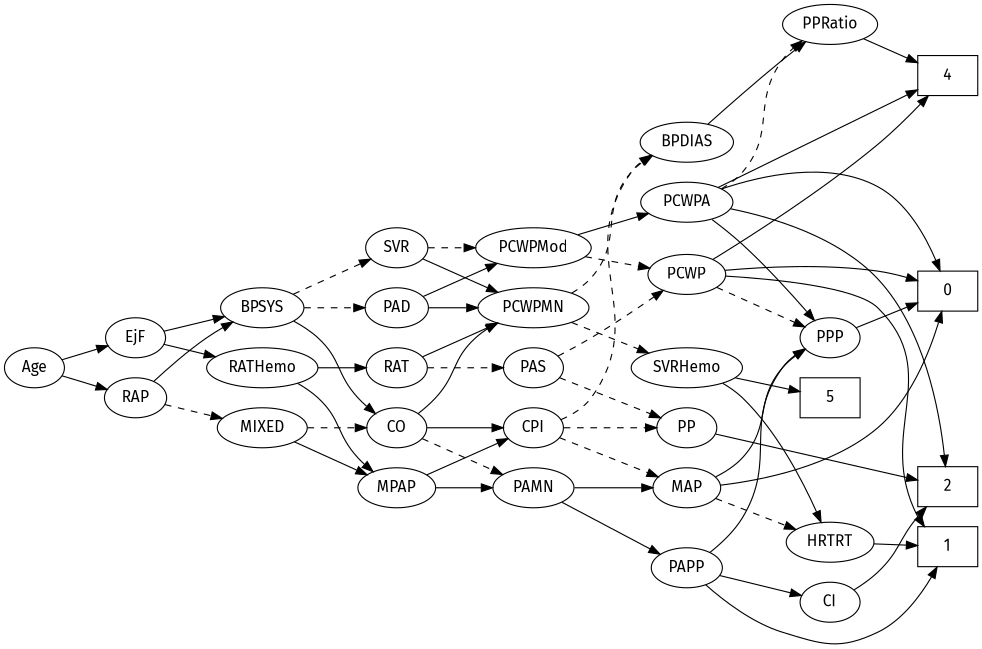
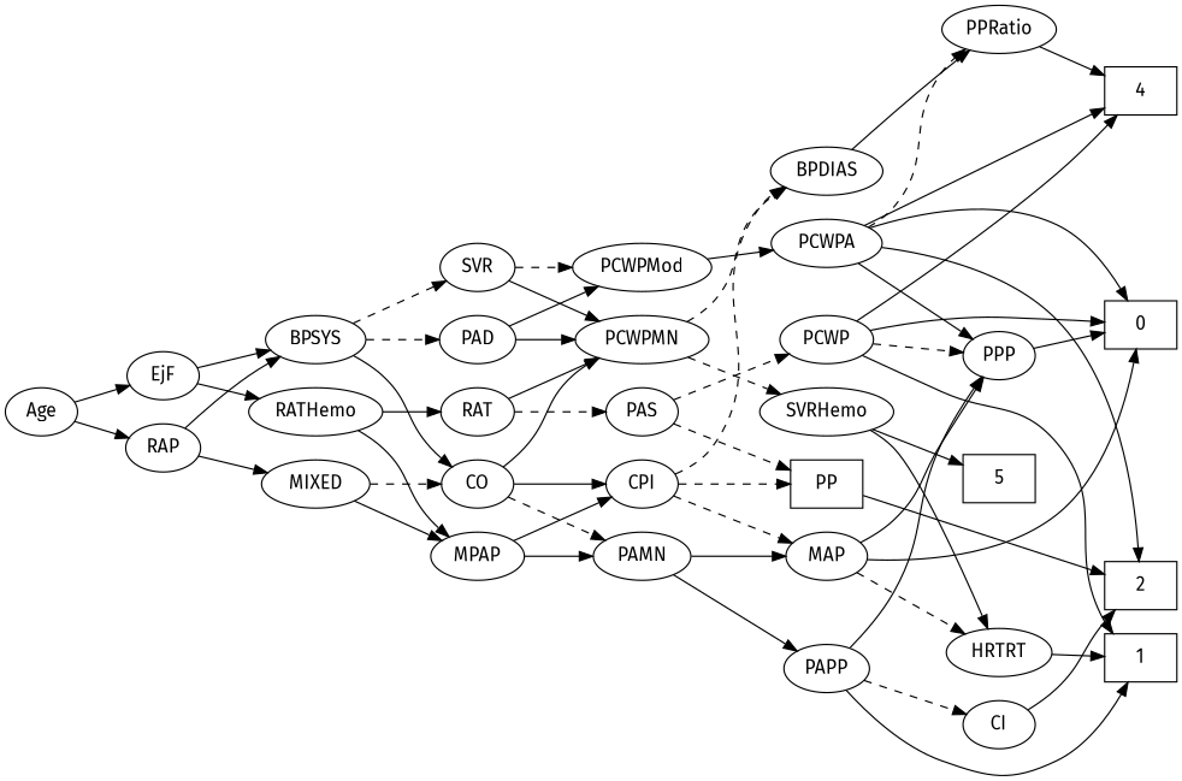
  strict digraph {
    fontname="Fira Sans"
    rankdir=LR
    node [fontname="Fira Sans"]
    edge [fontname="Fira Sans" style=solid]
    1 [height=0.5 shape=box width=0.75]
    2 [height=0.5 shape=box width=0.75]
    n3 [height=0.5 label=0 shape=box width=0.75]
    4 [height=0.5 shape=box width=0.75]
    5 [height=0.5 shape=box width=0.75]
    Age [height=0.5 width=0.75]
    EjF [height=0.5 width=0.75]
    RAP [height=0.5 width=0.77632]
    BPSYS [height=0.5 width=1.0471]
    RATHemo [height=0.5 width=1.3721]
    MIXED [height=0.5 width=1.1193]
    CO [height=0.5 width=0.75]
    PAD [height=0.5 width=0.79437]
    SVR [height=0.5 width=0.77632]
    MPAP [height=0.5 width=0.97491]
    RAT [height=0.5 width=0.75827]
    PAMN [height=0.5 width=1.011]
    CPI [height=0.5 width=0.75]
    PCWPMN [height=0.5 width=1.3902]
    PCWPMod [height=0.5 width=1.4443]
    PAS [height=0.5 width=0.75]
    MAP [height=0.5 width=0.84854]
    PAPP [height=0.5 width=0.88464]
-   PP [height=0.5 width=0.75]
+   PP [height=0.5 width=0.75 shape=box]
    BPDIAS [height=0.5 width=1.1735]
    SVRHemo [height=0.5 width=1.3902]
    PPP [height=0.5 width=0.75]
    HRTRT [height=0.5 width=1.1013]
    CI [height=0.5 width=0.75]
    PPRatio [height=0.5 width=1.1013]
    PCWP [height=0.5 width=0.97491]
    PCWPA [height=0.5 width=1.1555]
    Age -> EjF
    Age -> RAP
    EjF -> BPSYS
    EjF -> RATHemo
    RAP -> BPSYS
-   RAP -> MIXED [style=dashed]
+   RAP -> MIXED
    BPSYS -> CO
    BPSYS -> PAD [style=dashed]
    BPSYS -> SVR [style=dashed]
    RATHemo -> MPAP
    RATHemo -> RAT
    MIXED -> CO [style=dashed]
    MIXED -> MPAP
    CO -> PAMN [style=dashed]
    CO -> CPI
    CO -> PCWPMN
    PAD -> PCWPMN
    PAD -> PCWPMod
    SVR -> PCWPMN
    SVR -> PCWPMod [style=dashed]
    MPAP -> PAMN
    MPAP -> CPI
    RAT -> PCWPMN
    RAT -> PAS [style=dashed]
    PAMN -> MAP
    PAMN -> PAPP
    CPI -> MAP [style=dashed]
    CPI -> PP [style=dashed]
    CPI -> BPDIAS [style=dashed]
    PCWPMN -> BPDIAS [style=dashed]
    PCWPMN -> SVRHemo [style=dashed]
-   PCWPMod -> PCWP [style=dashed]
    PCWPMod -> PCWPA
    PAS -> PP [style=dashed]
    PAS -> PCWP [style=dashed]
    MAP -> n3
    MAP -> PPP
    MAP -> HRTRT [style=dashed]
    PAPP -> 1
    PAPP -> PPP
-   PAPP -> CI
+   PAPP -> CI [style=dashed]
    PP -> 2
    BPDIAS -> PPRatio
    SVRHemo -> 5
    SVRHemo -> HRTRT
    PPP -> n3
    HRTRT -> 1
    CI -> 2
    PPRatio -> 4
    PCWP -> 1
    PCWP -> n3
    PCWP -> 4
    PCWP -> PPP [style=dashed]
    PCWPA -> 2
    PCWPA -> n3
    PCWPA -> 4
    PCWPA -> PPP
    PCWPA -> PPRatio [style=dashed]
  }
